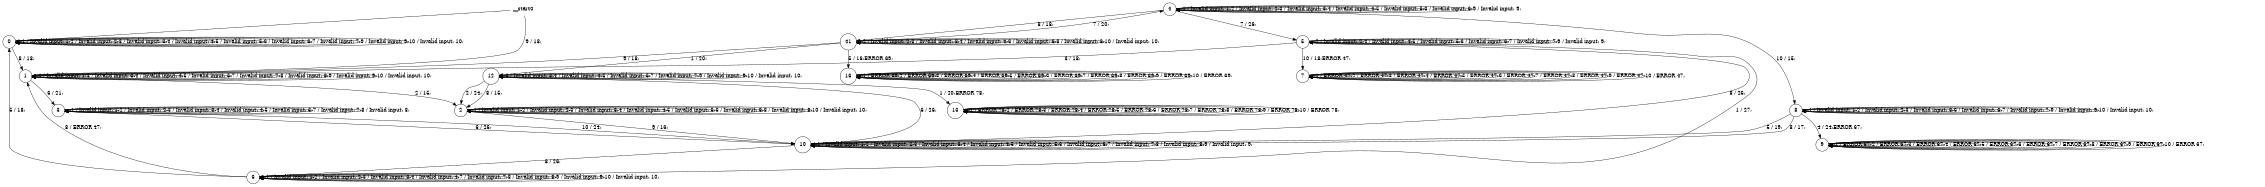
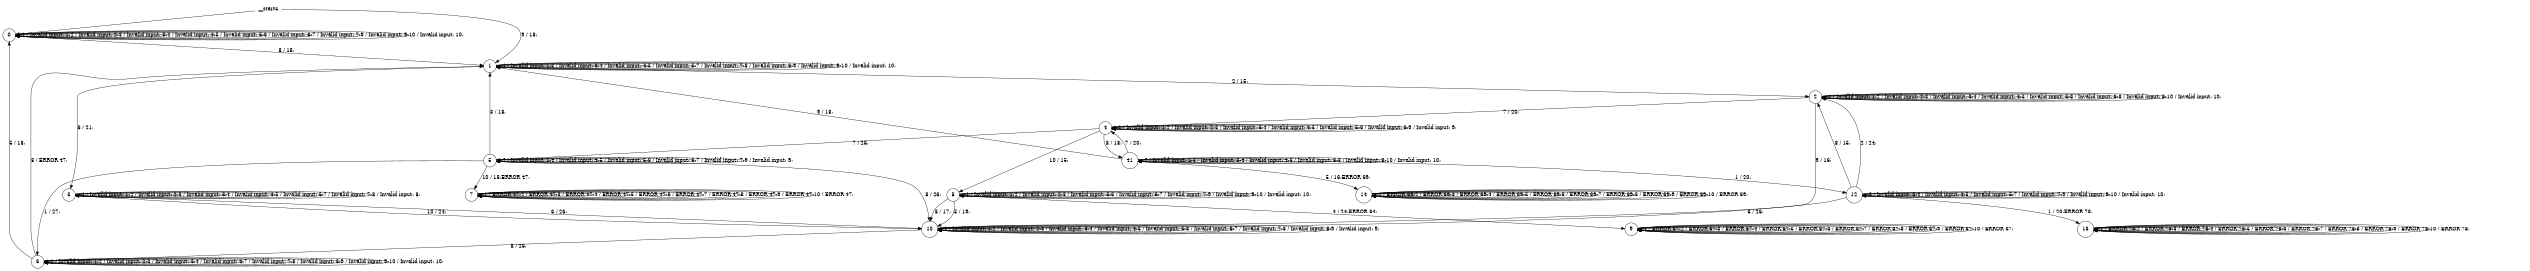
  digraph {
    node [shape=circle]
-   __start0 [shape=none]
+   __start0 [shape=none label=__start5]
    n2 [label=0]
    n3 [label=1]
    n4 [label=2]
    n5 [label=3]
    n6 [label=4]
    n7 [label=10]
    n8 [label=5]
    n9 [label=8]
    n10 [label=41]
    n11 [label=6]
    n12 [label=7]
    n13 [label=9]
    n14 [label=12]
-   n15 [label=16]
+   n15 [label=14]
    n16 [label=13]
    __start0 -> n2
    __start0 -> n3 [label="9 / 18;"]
    n2 -> n2 [label="1 / Invalid input: 1;"]
    n2 -> n2 [label="2 / Invalid input: 2;"]
    n2 -> n2 [label="3 / Invalid input: 3;"]
    n2 -> n2 [label="4 / Invalid input: 4;"]
    n2 -> n2 [label="5 / Invalid input: 5;"]
    n2 -> n2 [label="6 / Invalid input: 6;"]
    n2 -> n2 [label="7 / Invalid input: 7;"]
    n2 -> n2 [label="9 / Invalid input: 9;"]
    n2 -> n2 [label="10 / Invalid input: 10;"]
    n2 -> n3 [label="8 / 18;"]
    n3 -> n3 [label="1 / Invalid input: 1;"]
    n3 -> n3 [label="3 / Invalid input: 3;"]
    n3 -> n3 [label="4 / Invalid input: 4;"]
    n3 -> n3 [label="5 / Invalid input: 5;"]
    n3 -> n3 [label="7 / Invalid input: 7;"]
    n3 -> n3 [label="8 / Invalid input: 8;"]
    n3 -> n3 [label="9 / Invalid input: 9;"]
    n3 -> n3 [label="10 / Invalid input: 10;"]
    n3 -> n4 [label="2 / 15;"]
    n3 -> n5 [label="6 / 21;"]
    n4 -> n4 [label="1 / Invalid input: 1;"]
    n4 -> n4 [label="2 / Invalid input: 2;"]
    n4 -> n4 [label="3 / Invalid input: 3;"]
    n4 -> n4 [label="4 / Invalid input: 4;"]
    n4 -> n4 [label="5 / Invalid input: 5;"]
    n4 -> n4 [label="6 / Invalid input: 6;"]
    n4 -> n4 [label="8 / Invalid input: 8;"]
    n4 -> n4 [label="10 / Invalid input: 10;"]
+   n4 -> n6 [label="7 / 20;"]
    n4 -> n7 [label="9 / 16;"]
    n5 -> n5 [label="1 / Invalid input: 1;"]
    n5 -> n5 [label="2 / Invalid input: 2;"]
    n5 -> n5 [label="3 / Invalid input: 3;"]
    n5 -> n5 [label="4 / Invalid input: 4;"]
    n5 -> n5 [label="5 / Invalid input: 5;"]
    n5 -> n5 [label="7 / Invalid input: 7;"]
    n5 -> n5 [label="8 / Invalid input: 8;"]
    n5 -> n7 [label="6 / 26;"]
    n5 -> n7 [label="10 / 24;"]
    n6 -> n6 [label="1 / Invalid input: 1;"]
    n6 -> n6 [label="2 / Invalid input: 2;"]
    n6 -> n6 [label="3 / Invalid input: 3;"]
    n6 -> n6 [label="4 / Invalid input: 4;"]
    n6 -> n6 [label="5 / Invalid input: 5;"]
    n6 -> n6 [label="6 / Invalid input: 6;"]
    n6 -> n6 [label="9 / Invalid input: 9;"]
    n6 -> n8 [label="7 / 26;"]
    n6 -> n9 [label="10 / 15;"]
    n6 -> n10 [label="8 / 18;"]
    n7 -> n7 [label="1 / Invalid input: 1;"]
    n7 -> n7 [label="2 / Invalid input: 2;"]
    n7 -> n7 [label="3 / Invalid input: 3;"]
    n7 -> n7 [label="4 / Invalid input: 4;"]
    n7 -> n7 [label="5 / Invalid input: 5;"]
    n7 -> n7 [label="6 / Invalid input: 6;"]
    n7 -> n7 [label="7 / Invalid input: 7;"]
    n7 -> n7 [label="8 / Invalid input: 8;"]
    n7 -> n7 [label="9 / Invalid input: 9;"]
    n7 -> n11 [label="8 / 26;"]
    n8 -> n3 [label="3 / 18;"]
    n8 -> n7 [label="8 / 26;"]
    n8 -> n8 [label="2 / Invalid input: 2;"]
    n8 -> n8 [label="4 / Invalid input: 4;"]
    n8 -> n8 [label="5 / Invalid input: 5;"]
    n8 -> n8 [label="6 / Invalid input: 6;"]
    n8 -> n8 [label="7 / Invalid input: 7;"]
    n8 -> n8 [label="9 / Invalid input: 9;"]
    n8 -> n11 [label="1 / 27;"]
    n8 -> n12 [label="10 / 18;ERROR 47;"]
    n9 -> n7 [label="5 / 19;"]
    n9 -> n7 [label="8 / 17;"]
    n9 -> n9 [label="1 / Invalid input: 1;"]
    n9 -> n9 [label="2 / Invalid input: 2;"]
    n9 -> n9 [label="3 / Invalid input: 3;"]
    n9 -> n9 [label="6 / Invalid input: 6;"]
    n9 -> n9 [label="7 / Invalid input: 7;"]
    n9 -> n9 [label="9 / Invalid input: 9;"]
    n9 -> n9 [label="10 / Invalid input: 10;"]
-   n9 -> n13 [label="4 / 24;ERROR 67;"]
+   n9 -> n13 [label="4 / 24;ERROR 64;"]
    n10 -> n3 [label="9 / 18;"]
    n10 -> n6 [label="7 / 20;"]
    n10 -> n10 [label="2 / Invalid input: 2;"]
    n10 -> n10 [label="3 / Invalid input: 3;"]
    n10 -> n10 [label="4 / Invalid input: 4;"]
    n10 -> n10 [label="6 / Invalid input: 6;"]
    n10 -> n10 [label="8 / Invalid input: 8;"]
    n10 -> n10 [label="10 / Invalid input: 10;"]
    n10 -> n14 [label="1 / 20;"]
    n10 -> n15 [label="5 / 16;ERROR 69;"]
    n11 -> n2 [label="5 / 18;"]
    n11 -> n3 [label="8 / ERROR 47;"]
    n11 -> n11 [label="1 / Invalid input: 1;"]
    n11 -> n11 [label="2 / Invalid input: 2;"]
    n11 -> n11 [label="3 / Invalid input: 3;"]
    n11 -> n11 [label="4 / Invalid input: 4;"]
    n11 -> n11 [label="7 / Invalid input: 7;"]
    n11 -> n11 [label="8 / Invalid input: 8;"]
    n11 -> n11 [label="9 / Invalid input: 9;"]
    n11 -> n11 [label="10 / Invalid input: 10;"]
    n12 -> n12 [label="1 / ERROR 47;"]
    n12 -> n12 [label="2 / ERROR 47;"]
    n12 -> n12 [label="3 / ERROR 47;"]
    n12 -> n12 [label="4 / ERROR 47;"]
    n12 -> n12 [label="5 / ERROR 47;"]
    n12 -> n12 [label="6 / ERROR 47;"]
    n12 -> n12 [label="7 / ERROR 47;"]
    n12 -> n12 [label="8 / ERROR 47;"]
    n12 -> n12 [label="9 / ERROR 47;"]
    n12 -> n12 [label="10 / ERROR 47;"]
    n13 -> n13 [label="1 / ERROR 67;"]
    n13 -> n13 [label="2 / ERROR 67;"]
    n13 -> n13 [label="3 / ERROR 67;"]
    n13 -> n13 [label="4 / ERROR 67;"]
    n13 -> n13 [label="5 / ERROR 67;"]
    n13 -> n13 [label="6 / ERROR 67;"]
    n13 -> n13 [label="7 / ERROR 67;"]
    n13 -> n13 [label="8 / ERROR 67;"]
    n13 -> n13 [label="9 / ERROR 67;"]
    n13 -> n13 [label="10 / ERROR 67;"]
    n14 -> n4 [label="2 / 24;"]
    n14 -> n4 [label="8 / 15;"]
    n14 -> n7 [label="6 / 26;"]
    n14 -> n14 [label="3 / Invalid input: 3;"]
    n14 -> n14 [label="4 / Invalid input: 4;"]
    n14 -> n14 [label="5 / Invalid input: 5;"]
    n14 -> n14 [label="7 / Invalid input: 7;"]
    n14 -> n14 [label="9 / Invalid input: 9;"]
    n14 -> n14 [label="10 / Invalid input: 10;"]
    n14 -> n16 [label="1 / 20;ERROR 78;"]
    n15 -> n15 [label="1 / ERROR 69;"]
    n15 -> n15 [label="2 / ERROR 69;"]
    n15 -> n15 [label="3 / ERROR 69;"]
    n15 -> n15 [label="4 / ERROR 69;"]
    n15 -> n15 [label="5 / ERROR 69;"]
    n15 -> n15 [label="6 / ERROR 69;"]
    n15 -> n15 [label="7 / ERROR 69;"]
    n15 -> n15 [label="8 / ERROR 69;"]
    n15 -> n15 [label="9 / ERROR 69;"]
    n15 -> n15 [label="10 / ERROR 69;"]
    n16 -> n16 [label="1 / ERROR 78;"]
    n16 -> n16 [label="2 / ERROR 78;"]
    n16 -> n16 [label="3 / ERROR 78;"]
    n16 -> n16 [label="4 / ERROR 78;"]
    n16 -> n16 [label="5 / ERROR 78;"]
    n16 -> n16 [label="6 / ERROR 78;"]
    n16 -> n16 [label="7 / ERROR 78;"]
    n16 -> n16 [label="8 / ERROR 78;"]
    n16 -> n16 [label="9 / ERROR 78;"]
    n16 -> n16 [label="10 / ERROR 78;"]
  }
